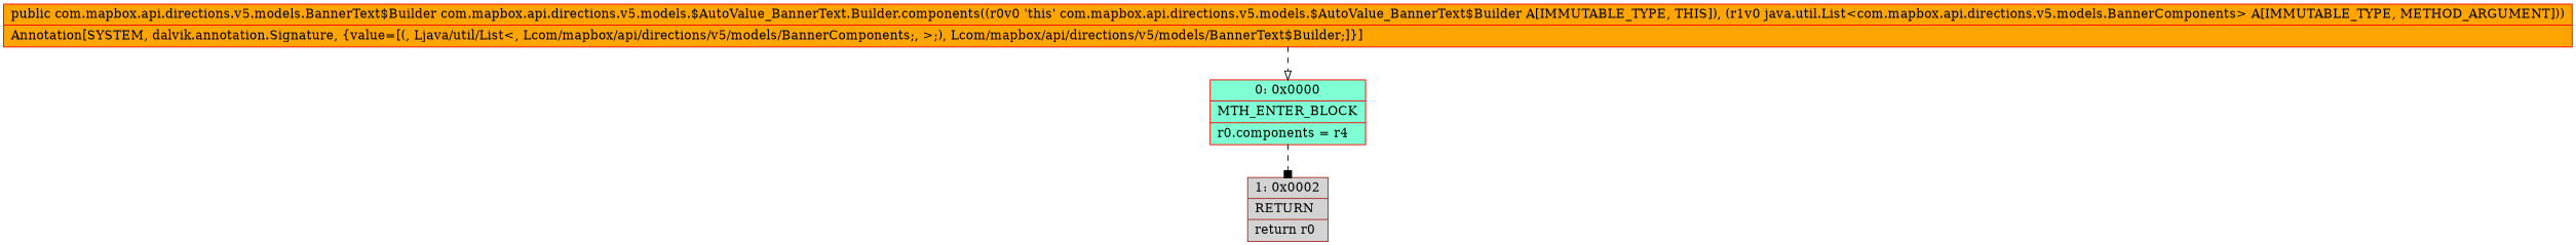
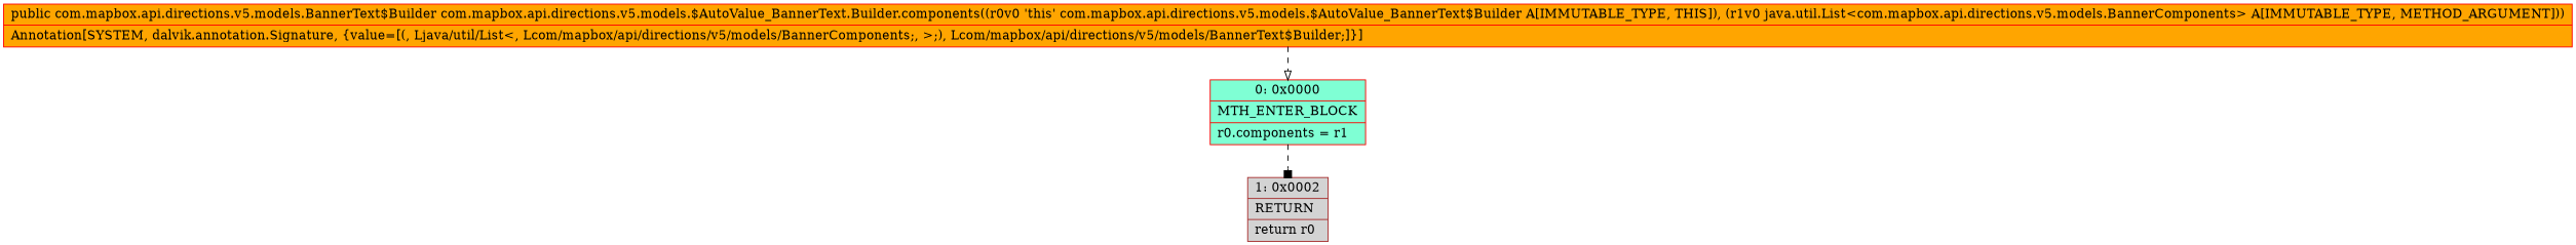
  digraph {
    node [shape=record style=filled color=red]
    edge [style=dashed]
-   n1 [label="{0\:\ 0x0000|MTH_ENTER_BLOCK\l|r0.components = r4\l}" fillcolor=aquamarine]
+   n1 [label="{0\:\ 0x0000|MTH_ENTER_BLOCK\l|r0.components = r1\l}" fillcolor=aquamarine]
    n2 [label="{1\:\ 0x0002|RETURN\l|return r0\l}" fillcolor=lightgrey color=brown]
    n3 [label="{public com.mapbox.api.directions.v5.models.BannerText$Builder com.mapbox.api.directions.v5.models.$AutoValue_BannerText.Builder.components((r0v0 'this' com.mapbox.api.directions.v5.models.$AutoValue_BannerText$Builder A[IMMUTABLE_TYPE, THIS]), (r1v0 java.util.List\<com.mapbox.api.directions.v5.models.BannerComponents\> A[IMMUTABLE_TYPE, METHOD_ARGUMENT]))  | Annotation[SYSTEM, dalvik.annotation.Signature, \{value=[(, Ljava\/util\/List\<, Lcom\/mapbox\/api\/directions\/v5\/models\/BannerComponents;, \>;), Lcom\/mapbox\/api\/directions\/v5\/models\/BannerText$Builder;]\}]\l}" fillcolor=orange]
    n1 -> n2 [arrowhead=box]
    n3 -> n1 [arrowhead=onormal]
  }
